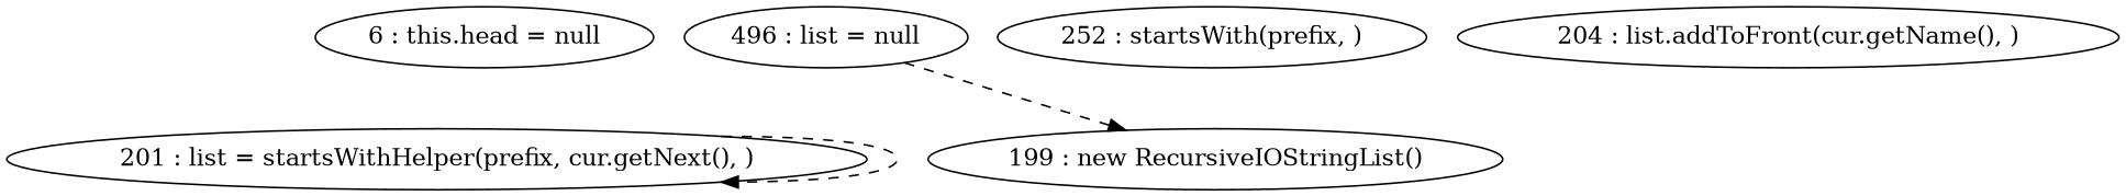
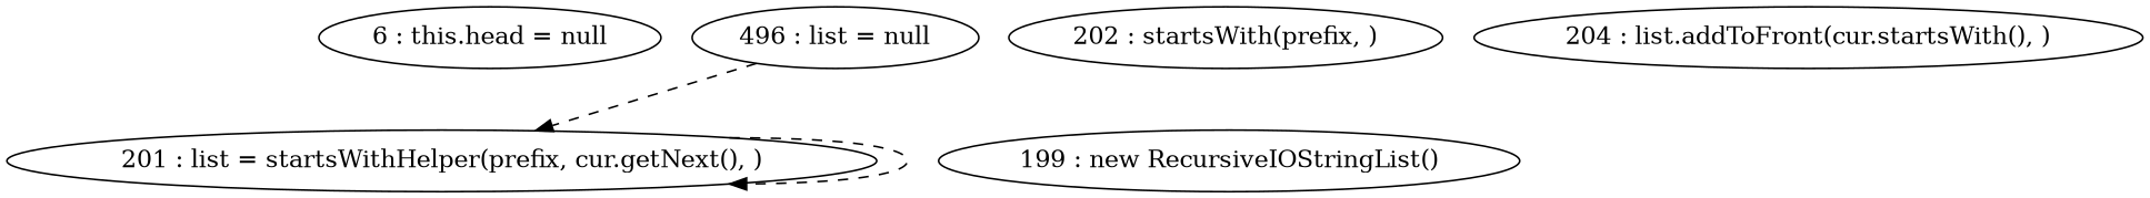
  digraph {
    edge [style=dashed]
    "6 : this.head = null"
    n2 [label="496 : list = null"]
    "201 : list = startsWithHelper(prefix, cur.getNext(), )"
    "199 : new RecursiveIOStringList()"
-   "202 : startsWith(prefix, )" [label="252 : startsWith(prefix, )"]
-   "204 : list.addToFront(cur.getName(), )"
-   n2 -> "199 : new RecursiveIOStringList()"
+   "202 : startsWith(prefix, )"
+   "204 : list.addToFront(cur.getName(), )" [label="204 : list.addToFront(cur.startsWith(), )"]
+   n2 -> "201 : list = startsWithHelper(prefix, cur.getNext(), )"
    "201 : list = startsWithHelper(prefix, cur.getNext(), )" -> "201 : list = startsWithHelper(prefix, cur.getNext(), )"
  }
